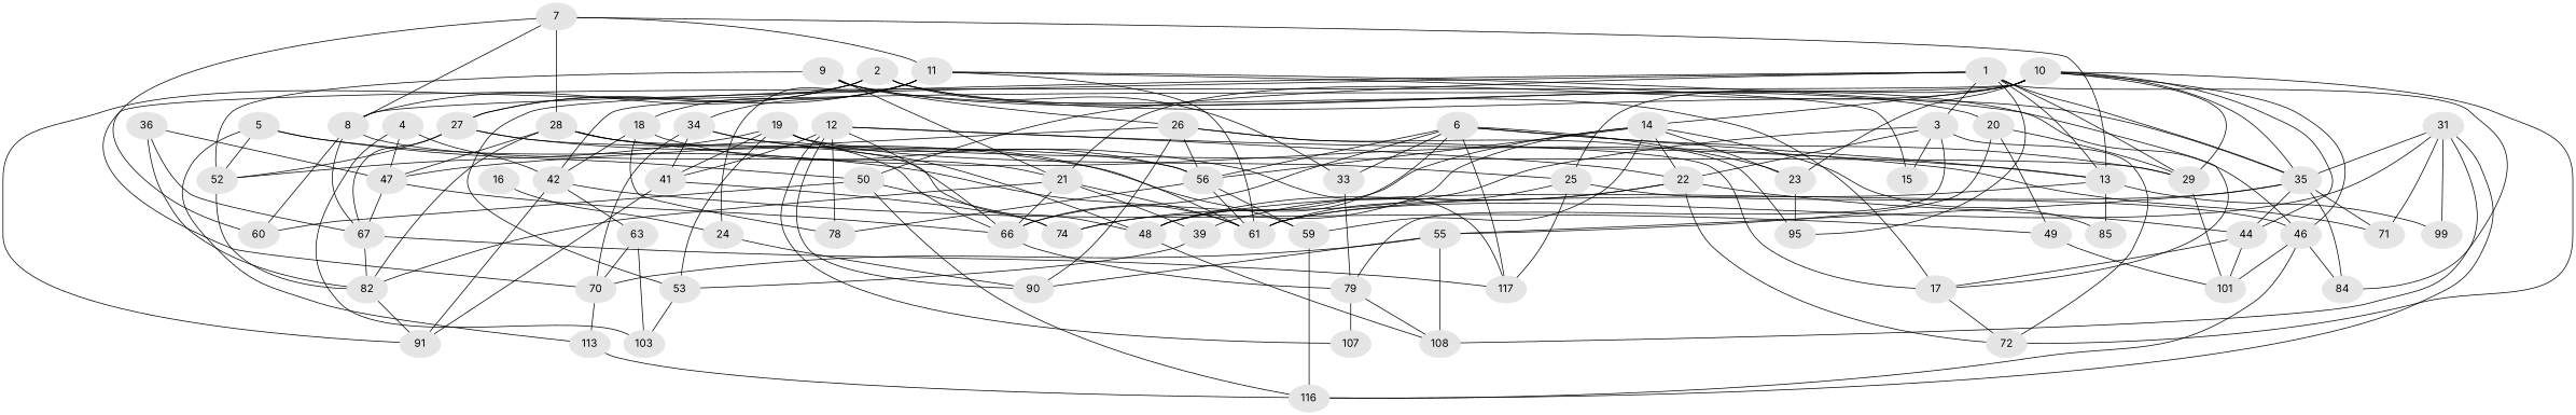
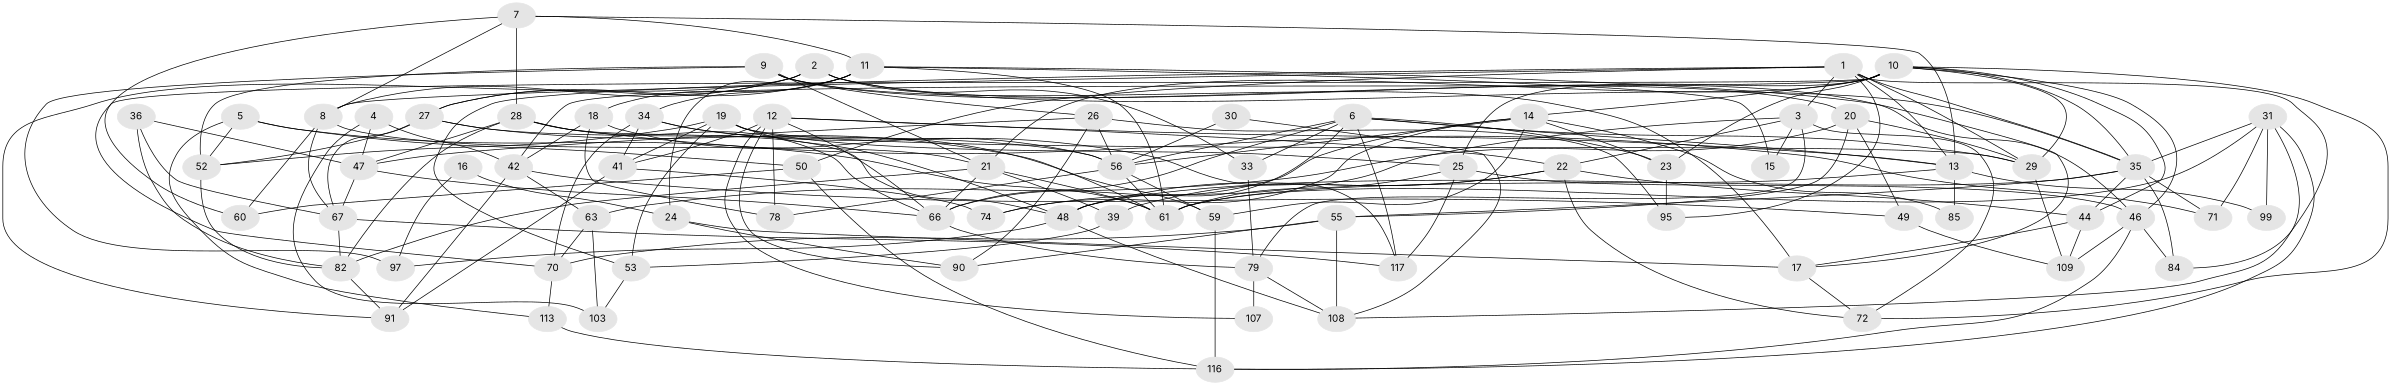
  graph {
    fontname=Inter
    node [color=gray90 fontname=Inter style=filled]
    edge [fontname=Inter]
    1 [super="+68"]
    3 [super="+32"]
    8 [super="+83"]
    13 [super="+100"]
    29 [super="+62"]
    35 [super="+102"]
    50
    53 [super="+64"]
    84
    95
    15
    22 [super="+38"]
    72 [super="+114"]
    74
    79
    60
    21 [super="+75"]
    67 [super="+104"]
    61 [super="+73"]
    85
    99
-   109 [label=101]
+   109
    48 [super="+89"]
    44 [super="+87"]
    55 [super="+86"]
    71
    116
    103
    2 [super="+54"]
    27
    33
    46 [super="+77"]
    91
    52 [super="+105"]
    56 [super="+111"]
    59 [super="+110"]
    39
    107
    108 [super="+115"]
    42 [super="+43"]
    49
    63
    4
    47
    66 [super="+81"]
    5 [super="+17"]
    113
    82 [super="+92"]
    6 [super="+96"]
    23
    117
+   97
    78
    7 [super="+88"]
    11 [super="+93"]
    28 [super="+45"]
    n57 [label=17 super="+98"]
    18
    24 [super="+37"]
    34 [super="+65"]
    9 [super="+58"]
    20
    26 [super="+76"]
    90
    10 [super="+51"]
    14 [super="+106"]
    25 [super="+40"]
    70 [super="+101"]
    41 [super="+69"]
    12 [super="+80"]
    16
    19 [super="+94"]
+   30
    31 [super="+112"]
    36
    1 -- 3
    1 -- 8
    1 -- 13
    1 -- 29
    1 -- 35
    1 -- 50
    1 -- 53
    1 -- 84
    1 -- 95
    3 -- 15
    3 -- 22
    3 -- 72
    3 -- 74
    3 -- 79
    8 -- 60
    8 -- 21
    8 -- 67
    13 -- 61
    13 -- 85
    13 -- 99
    29 -- 109
    35 -- 84
    35 -- 48
    35 -- 44
    35 -- 55
    35 -- 71
-   50 -- 74
    50 -- 60
    50 -- 116
    53 -- 103
    22 -- 72
    22 -- 48 [weight=2]
    22 -- 44
    22 -- 39
    79 -- 107
    79 -- 108
    21 -- 61
    21 -- 39
    21 -- 66
    21 -- 82
    67 -- 82
    67 -- 117
    48 -- 108
+   48 -- 97
    44 -- 109
    44 -- n57
    55 -- 108 [weight=2]
    55 -- 90
    55 -- 70
    2 -- 8
    2 -- 35
    2 -- 27
    2 -- 33
    2 -- 46
    2 -- 91
    27 -- 67
    27 -- 52
    27 -- 56
    27 -- 59
    33 -- 79
    46 -- 84
    46 -- 109
    46 -- 116
    52 -- 82
    56 -- 61
    56 -- 59
    56 -- 78
    59 -- 116
    39 -- 53
    42 -- 91
    42 -- 49
    42 -- 63
    49 -- 109
    63 -- 103
    63 -- 70
    4 -- 103
    4 -- 42
    4 -- 47
    47 -- 67
    47 -- 66
    66 -- 79
    5 -- 50
    5 -- 61
    5 -- 52 [weight=2]
    5 -- 113
    113 -- 116
    82 -- 91
    6 -- 13
    6 -- 29
    6 -- 48
    6 -- 33
    6 -- 56
    6 -- 66
    6 -- 23
    6 -- 117
    23 -- 95
    7 -- 8
    7 -- 13
    7 -- 60
    7 -- 11
    7 -- 28
    11 -- 15
    11 -- 61
    11 -- 27
    11 -- n57
    11 -- 18
    11 -- 24
    11 -- 34
    28 -- 48
    28 -- 71
    28 -- 47
    28 -- 66
    28 -- 82
    n57 -- 72
    18 -- 56
    18 -- 42
    18 -- 78
-   26 -- n57
+   24 -- n57
    24 -- 90
    34 -- 61
    34 -- 117
    34 -- 70
    34 -- 41
    9 -- 21
    9 -- 52
+   9 -- 97
    9 -- n57
    9 -- 20
    9 -- 26
    20 -- 29
    20 -- 55
    20 -- 49
+   20 -- 63
    26 -- 95
    26 -- 56
    26 -- 47
    26 -- 90
    10 -- 29
    10 -- 35
    10 -- 72
    10 -- 21
    10 -- 44
    10 -- 46
    10 -- 42
    10 -- 23
    10 -- 14
    10 -- 25
    10 -- 70
-   14 -- 22
    14 -- 74
    14 -- 85
    14 -- 56
    14 -- 59
    14 -- 66
    14 -- 23
    25 -- 61
    25 -- 46
    25 -- 117
    70 -- 113
    41 -- 74
    41 -- 91
    12 -- 13
    12 -- 22
    12 -- 107
    12 -- 66
    12 -- 78
    12 -- 90
    12 -- 41
+   16 -- 97
    16 -- 24
    19 -- 29
    19 -- 53
    19 -- 48
    19 -- 52
    19 -- 25
    19 -- 41
+   30 -- 56
+   30 -- 108
    31 -- 35
    31 -- 61
    31 -- 99
    31 -- 71
    31 -- 116
    31 -- 108
    36 -- 67
    36 -- 47
    36 -- 82
  }
